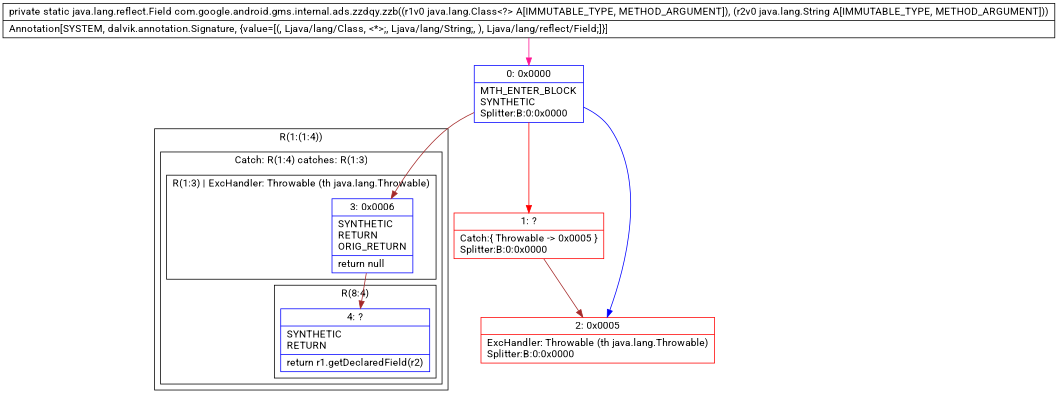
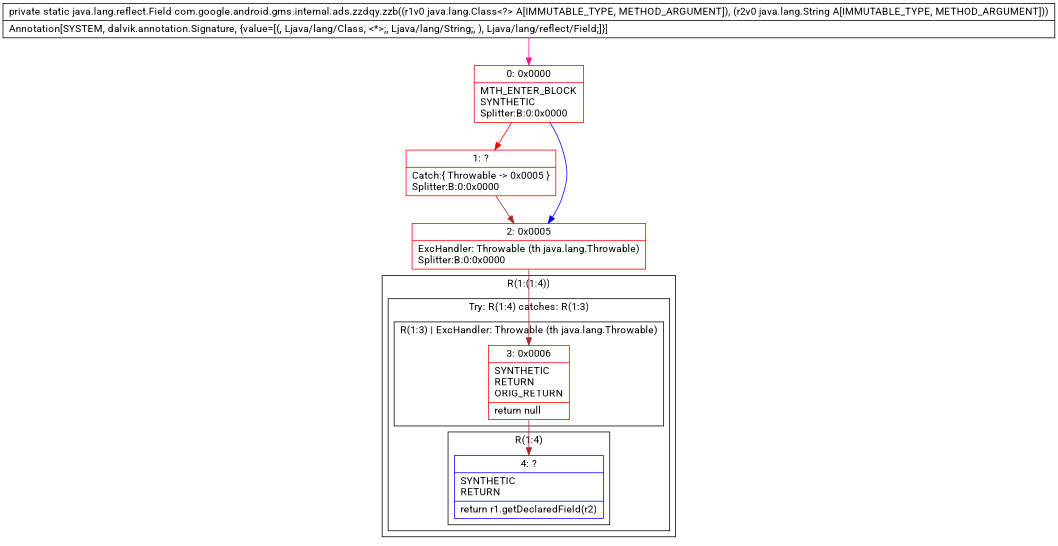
  digraph {
    fontname=Roboto
    node [color=red fontname=Roboto shape=record]
    edge [color=brown fontname=Roboto]
    n1 [color=blue label="{4\:\ ?|SYNTHETIC\lRETURN\l|return r1.getDeclaredField(r2)\l}"]
-   n2 [color=blue label="{3\:\ 0x0006|SYNTHETIC\lRETURN\lORIG_RETURN\l|return null\l}"]
-   n3 [color=blue label="{0\:\ 0x0000|MTH_ENTER_BLOCK\lSYNTHETIC\lSplitter:B:0:0x0000\l}"]
+   n2 [label="{3\:\ 0x0006|SYNTHETIC\lRETURN\lORIG_RETURN\l|return null\l}"]
+   n3 [label="{0\:\ 0x0000|MTH_ENTER_BLOCK\lSYNTHETIC\lSplitter:B:0:0x0000\l}"]
    n4 [label="{1\:\ ?|Catch:\{ Throwable \-\> 0x0005 \}\lSplitter:B:0:0x0000\l}"]
    n5 [label="{2\:\ 0x0005|ExcHandler: Throwable (th java.lang.Throwable)\lSplitter:B:0:0x0000\l}"]
    n6 [label="{private static java.lang.reflect.Field com.google.android.gms.internal.ads.zzdqy.zzb((r1v0 java.lang.Class\<?\> A[IMMUTABLE_TYPE, METHOD_ARGUMENT]), (r2v0 java.lang.String A[IMMUTABLE_TYPE, METHOD_ARGUMENT]))  | Annotation[SYSTEM, dalvik.annotation.Signature, \{value=[(, Ljava\/lang\/Class, \<*\>;, Ljava\/lang\/String;, ), Ljava\/lang\/reflect\/Field;]\}]\l}" color=""]
    subgraph cluster_1 {
      label="R(1:(1:4))"
      subgraph cluster_2 {
-       label="Catch: R(1:4) catches: R(1:3)"
+       label="Try: R(1:4) catches: R(1:3)"
        subgraph cluster_3 {
-         label="R(8:4)"
+         label="R(1:4)"
          n1
        }
        subgraph cluster_4 {
          label="R(1:3) | ExcHandler: Throwable (th java.lang.Throwable)\l"
          n2
        }
      }
    }
    subgraph cluster_5 {
      label="R(1:3) | ExcHandler: Throwable (th java.lang.Throwable)\l"
    }
    n2 -> n1
    n3 -> n4 [color=red]
    n3 -> n5 [color=blue]
    n4 -> n5
-   n3 -> n2
+   n5 -> n2
    n6 -> n3 [color=deeppink]
  }
